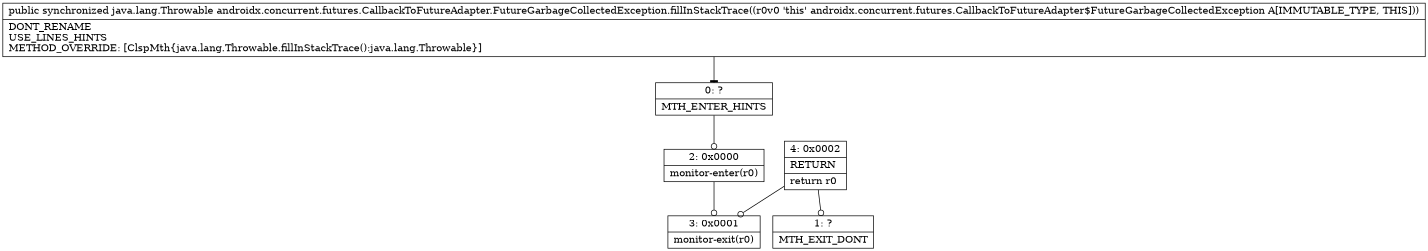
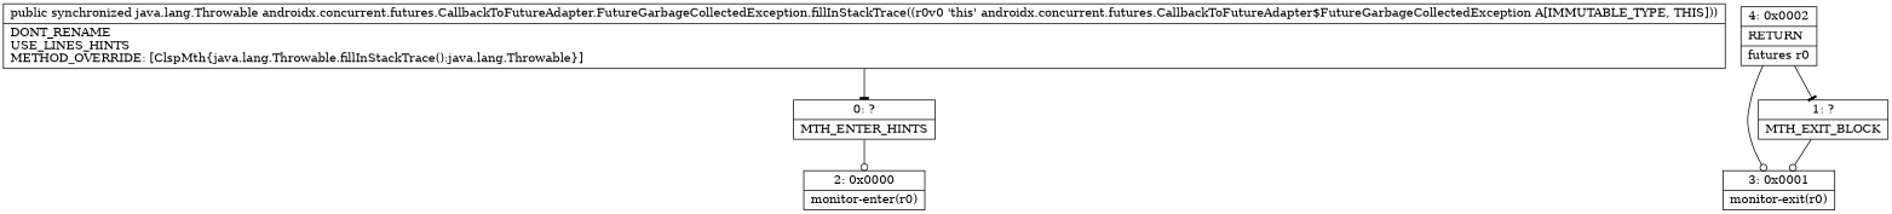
  digraph {
    node [shape=record]
    edge [arrowhead=odot]
    n1 [label="{0\:\ ?|MTH_ENTER_HINTS\l}"]
    n2 [label="{2\:\ 0x0000|monitor\-enter(r0)\l}"]
    n3 [label="{3\:\ 0x0001|monitor\-exit(r0)\l}"]
-   n4 [label="{4\:\ 0x0002|RETURN\l|return r0\l}"]
-   n5 [label="{1\:\ ?|MTH_EXIT_DONT\l}"]
+   n4 [label="{4\:\ 0x0002|RETURN\l|futures r0\l}"]
+   n5 [label="{1\:\ ?|MTH_EXIT_BLOCK\l}"]
    n6 [label="{public synchronized java.lang.Throwable androidx.concurrent.futures.CallbackToFutureAdapter.FutureGarbageCollectedException.fillInStackTrace((r0v0 'this' androidx.concurrent.futures.CallbackToFutureAdapter$FutureGarbageCollectedException A[IMMUTABLE_TYPE, THIS]))  | DONT_RENAME\lUSE_LINES_HINTS\lMETHOD_OVERRIDE: [ClspMth\{java.lang.Throwable.fillInStackTrace():java.lang.Throwable\}]\l}"]
    n1 -> n2
-   n2 -> n3
+   n5 -> n3
    n4 -> n3
-   n4 -> n5
+   n4 -> n5 [arrowhead=tee]
    n6 -> n1 [arrowhead=tee]
  }
